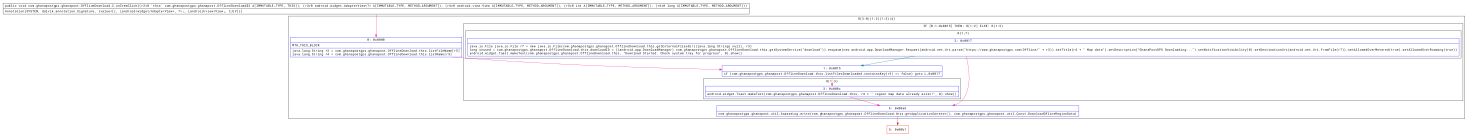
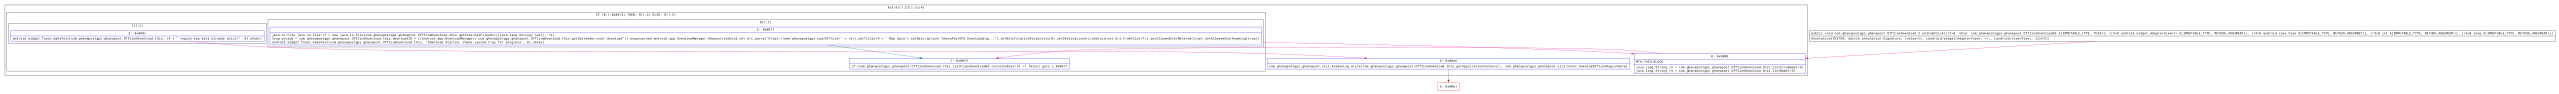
  digraph {
    fontname="Roboto Mono"
    node [color=blue fontname="Roboto Mono" shape=record]
    edge [color=deeppink fontname="Roboto Mono"]
    n1 [label="{2\:\ 0x0017|java.io.File java.io.File r7 = new java.io.File(com.ghanapostgps.ghanapost.OfflineDownload.this.getExternalFilesDir((java.lang.String) null), r3)\llong unused = com.ghanapostgps.ghanapost.OfflineDownload.this.downloadID = ((android.app.DownloadManager) com.ghanapostgps.ghanapost.OfflineDownload.this.getSystemService(\"download\")).enqueue(new android.app.DownloadManager.Request(android.net.Uri.parse(\"https:\/\/www.ghanapostgps.com\/Offline\/\" + r3)).setTitle(r4 + \" Map data\").setDescription(\"GhanaPostGPS Downloading...\").setNotificationVisibility(0).setDestinationUri(android.net.Uri.fromFile(r7)).setAllowedOverMetered(true).setAllowedOverRoaming(true))\landroid.widget.Toast.makeText(com.ghanapostgps.ghanapost.OfflineDownload.this, \"Download Started. Check system tray for progress\", 0).show()\l}"]
    n2 [label="{3\:\ 0x008c|android.widget.Toast.makeText(com.ghanapostgps.ghanapost.OfflineDownload.this, r4 + \" region map data already exist!\", 0).show()\l}"]
    n3 [label="{1\:\ 0x0015|if (com.ghanapostgps.ghanapost.OfflineDownload.this.listFilesDownloaded.containsKey(r3) == false) goto L_0x0017\l}"]
    n4 [label="{0\:\ 0x0000|MTH_THIS_BLOCK\l|java.lang.String r3 = com.ghanapostgps.ghanapost.OfflineDownload.this.listFileName[r5]\ljava.lang.String r4 = com.ghanapostgps.ghanapost.OfflineDownload.this.listName[r5]\l}"]
    n5 [label="{4\:\ 0x00a6|com.ghanapostgps.ghanapost.util.AsaaseLog.write(com.ghanapostgps.ghanapost.OfflineDownload.this.getApplicationContext(), com.ghanapostgps.ghanapost.util.Const.DownloadOflineRegionData)\l}"]
    n6 [color=red label="{5\:\ 0x00b1}"]
    n7 [label="{public void com.ghanapostgps.ghanapost.OfflineDownload.2.onItemClick((r2v0 'this' com.ghanapostgps.ghanapost.OfflineDownload$2 A[IMMUTABLE_TYPE, THIS]), (r3v0 android.widget.AdapterView\<?\> A[IMMUTABLE_TYPE, METHOD_ARGUMENT]), (r4v0 android.view.View A[IMMUTABLE_TYPE, METHOD_ARGUMENT]), (r5v0 int A[IMMUTABLE_TYPE, METHOD_ARGUMENT]), (r6v0 long A[IMMUTABLE_TYPE, METHOD_ARGUMENT]))  | Annotation[SYSTEM, dalvik.annotation.Signature, \{value=[(, Landroid\/widget\/AdapterView\<, *\>;, Landroid\/view\/View;, IJ)V]\}]\l}" color=""]
    subgraph cluster_1 {
      label="R(3:0|(1:2)(1:3)|4)"
      n4
      n5
      subgraph cluster_2 {
        label="IF [B:1:0x0015] THEN: R(1:2) ELSE: R(1:3)"
        n3
        subgraph cluster_3 {
          label="R(1:7)"
          n1
        }
        subgraph cluster_4 {
          label="R(1:3)"
          n2
        }
      }
    }
    n1 -> n3 [color=teal]
-   n1 -> n5
+   n1 -> n4
    n2 -> n5
-   n3 -> n2 [style=dashed]
    n4 -> n3
    n5 -> n6 [color=brown]
    n7 -> n4
  }
